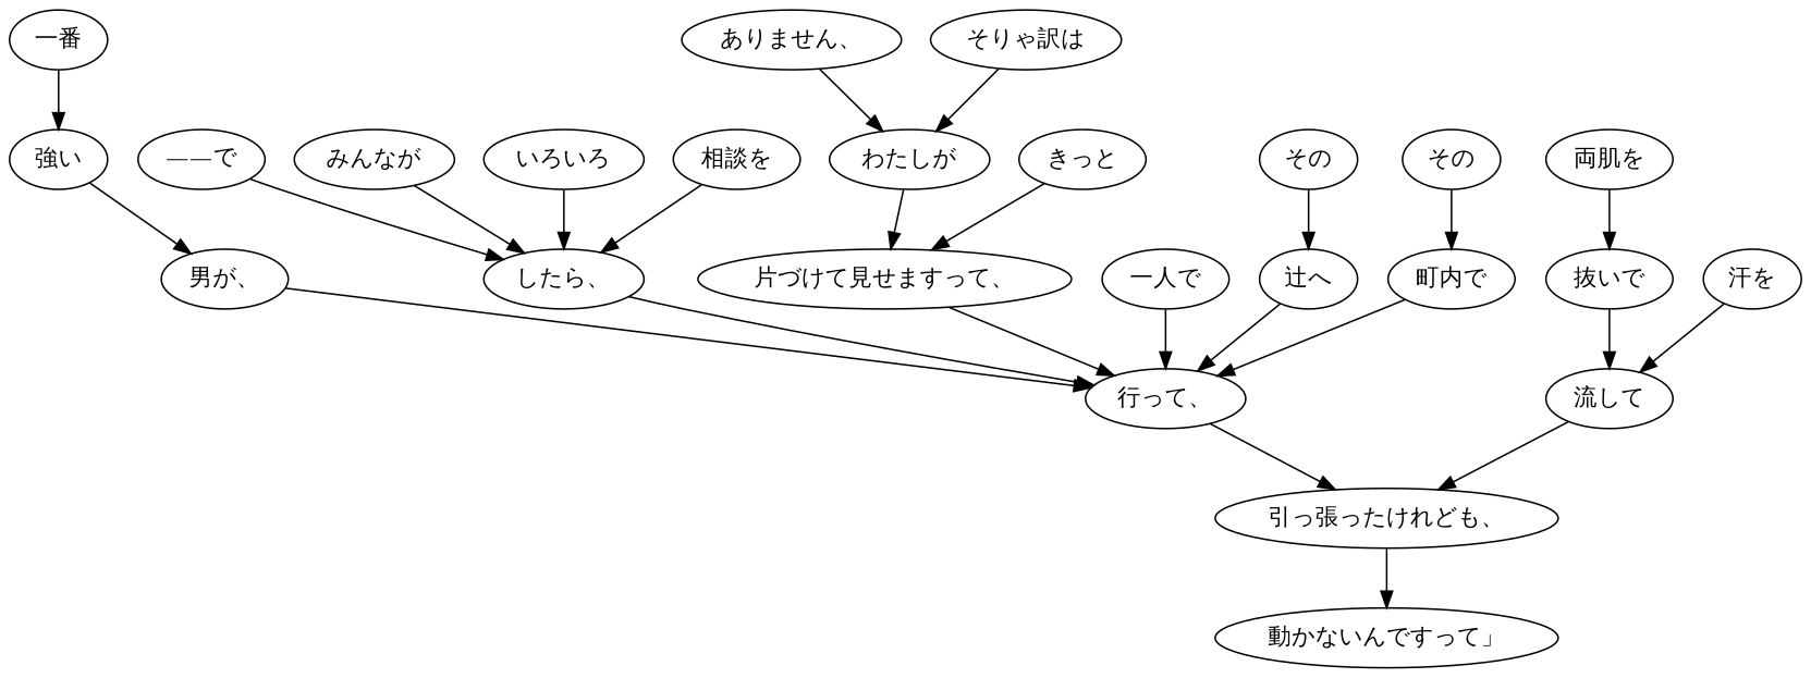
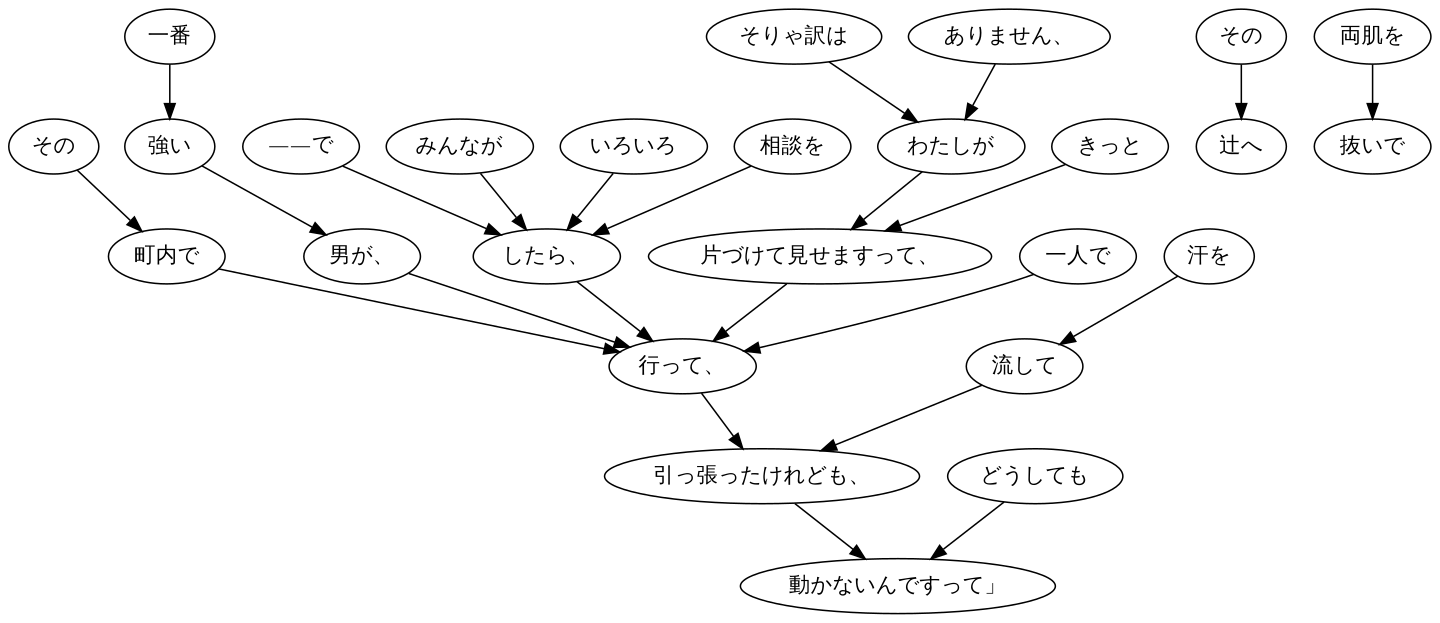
  digraph {
    n1 [label="——で"]
    n2 [label="したら、"]
    n3 [label="行って、"]
    n4 [label="みんなが"]
    n5 [label="いろいろ"]
    n6 [label="相談を"]
    n7 [label="引っ張ったけれども、"]
    n8 [label="その"]
    n9 [label="町内で"]
    n10 [label="一番"]
    n11 [label="強い"]
    n12 [label="男が、"]
    n13 [label="そりゃ訳は"]
    n14 [label="わたしが"]
    n15 [label="片づけて見せますって、"]
    n16 [label="ありません、"]
    n17 [label="きっと"]
    n18 [label="一人で"]
    n19 [label="その"]
    n20 [label="辻へ"]
    n21 [label="動かないんですって」"]
    n22 [label="両肌を"]
    n23 [label="抜いで"]
    n24 [label="流して"]
    n25 [label="汗を"]
+   n26 [label="どうしても"]
    n1 -> n2
    n2 -> n3
    n3 -> n7
    n4 -> n2
    n5 -> n2
    n6 -> n2
    n7 -> n21
    n8 -> n9
    n9 -> n3
    n10 -> n11
    n11 -> n12
    n12 -> n3
    n13 -> n14
    n14 -> n15
    n15 -> n3
    n16 -> n14
    n17 -> n15
    n18 -> n3
    n19 -> n20
-   n20 -> n3
    n22 -> n23
-   n23 -> n24
    n24 -> n7
    n25 -> n24
+   n26 -> n21
  }
